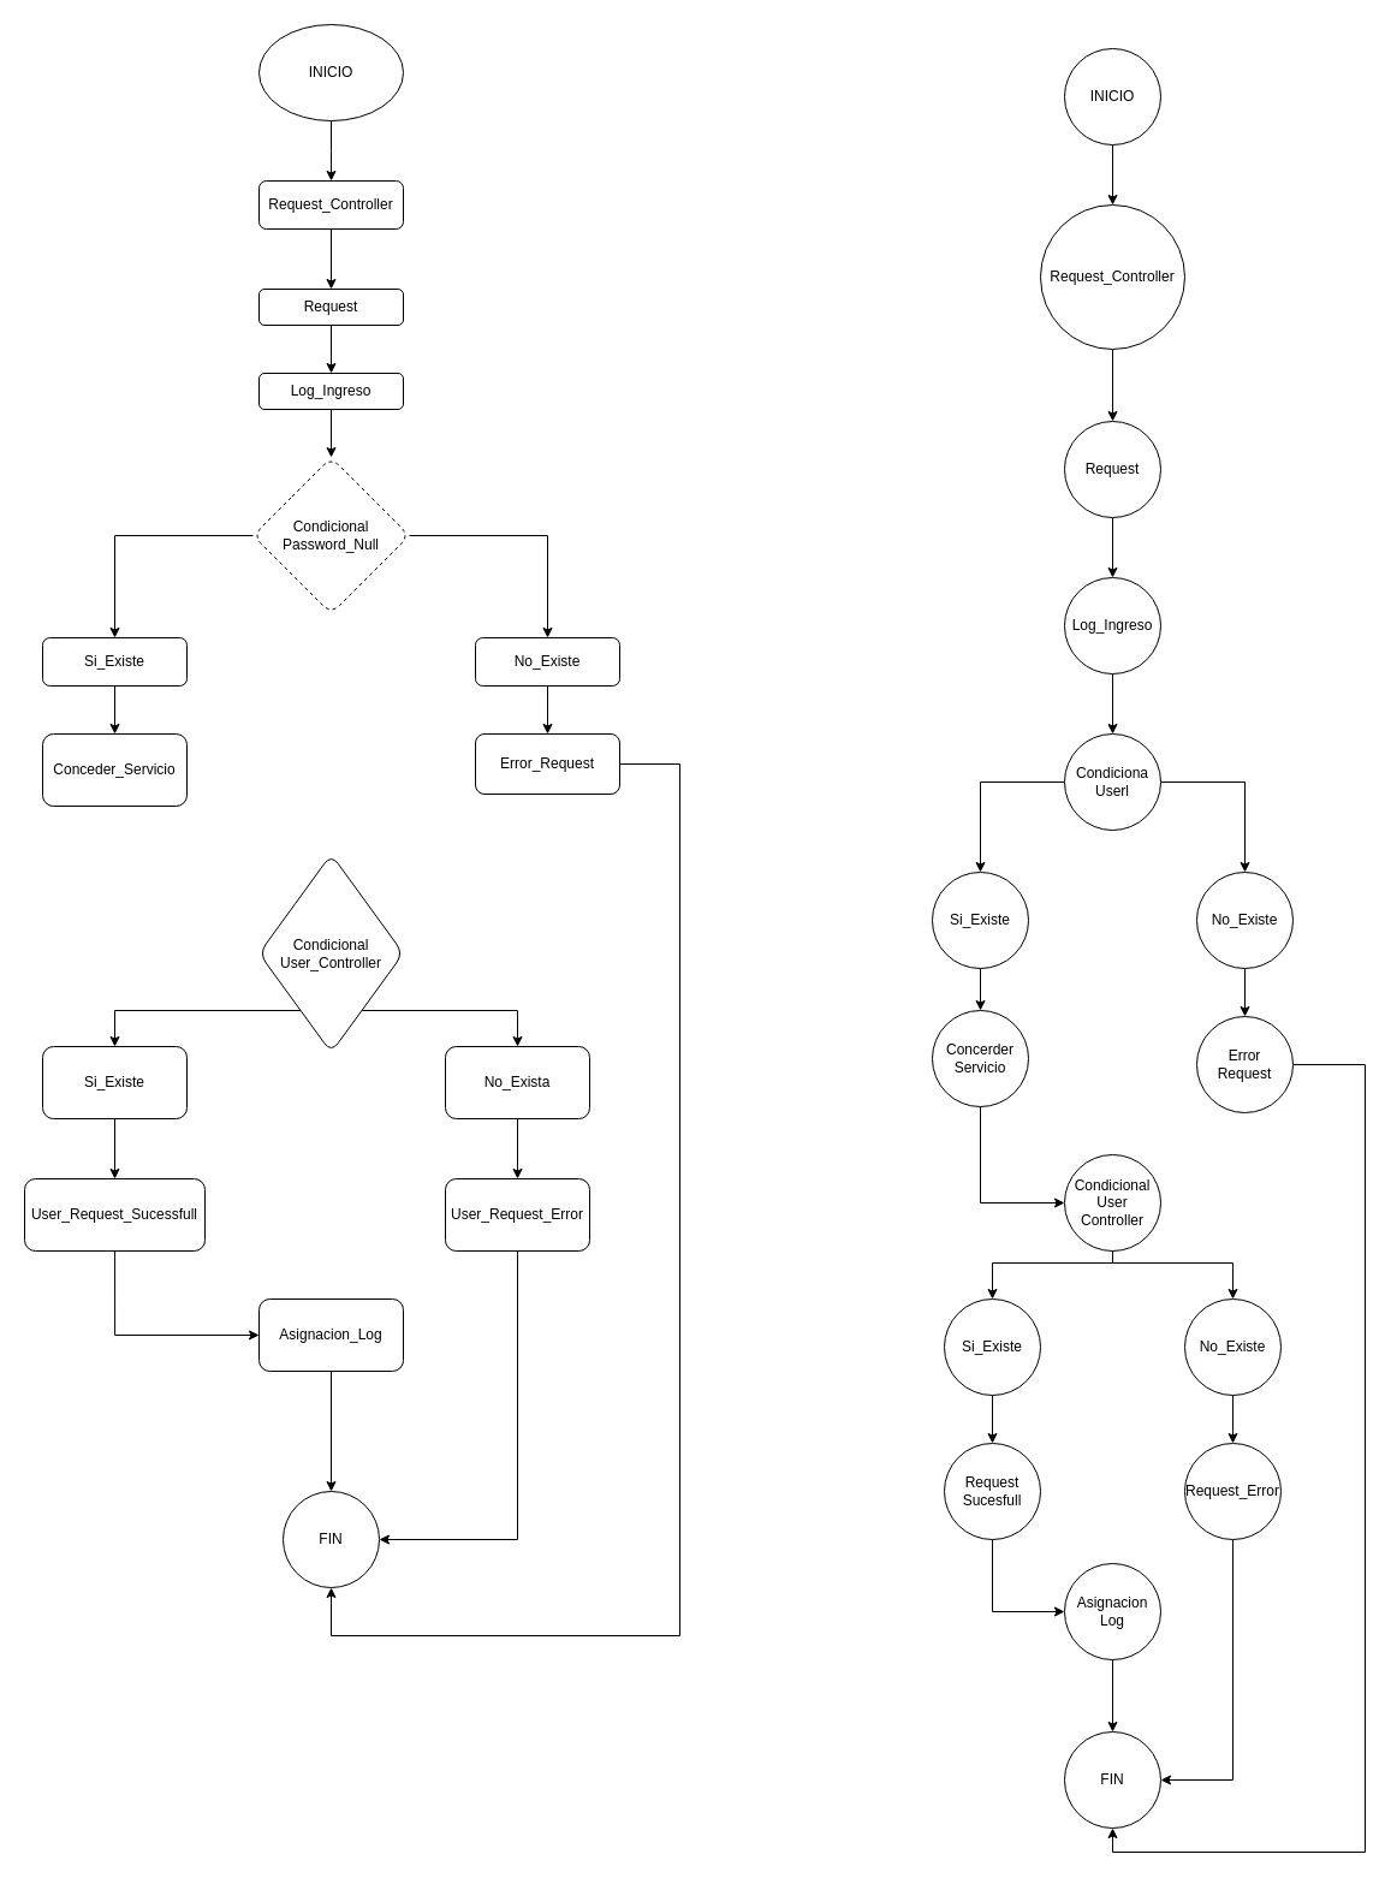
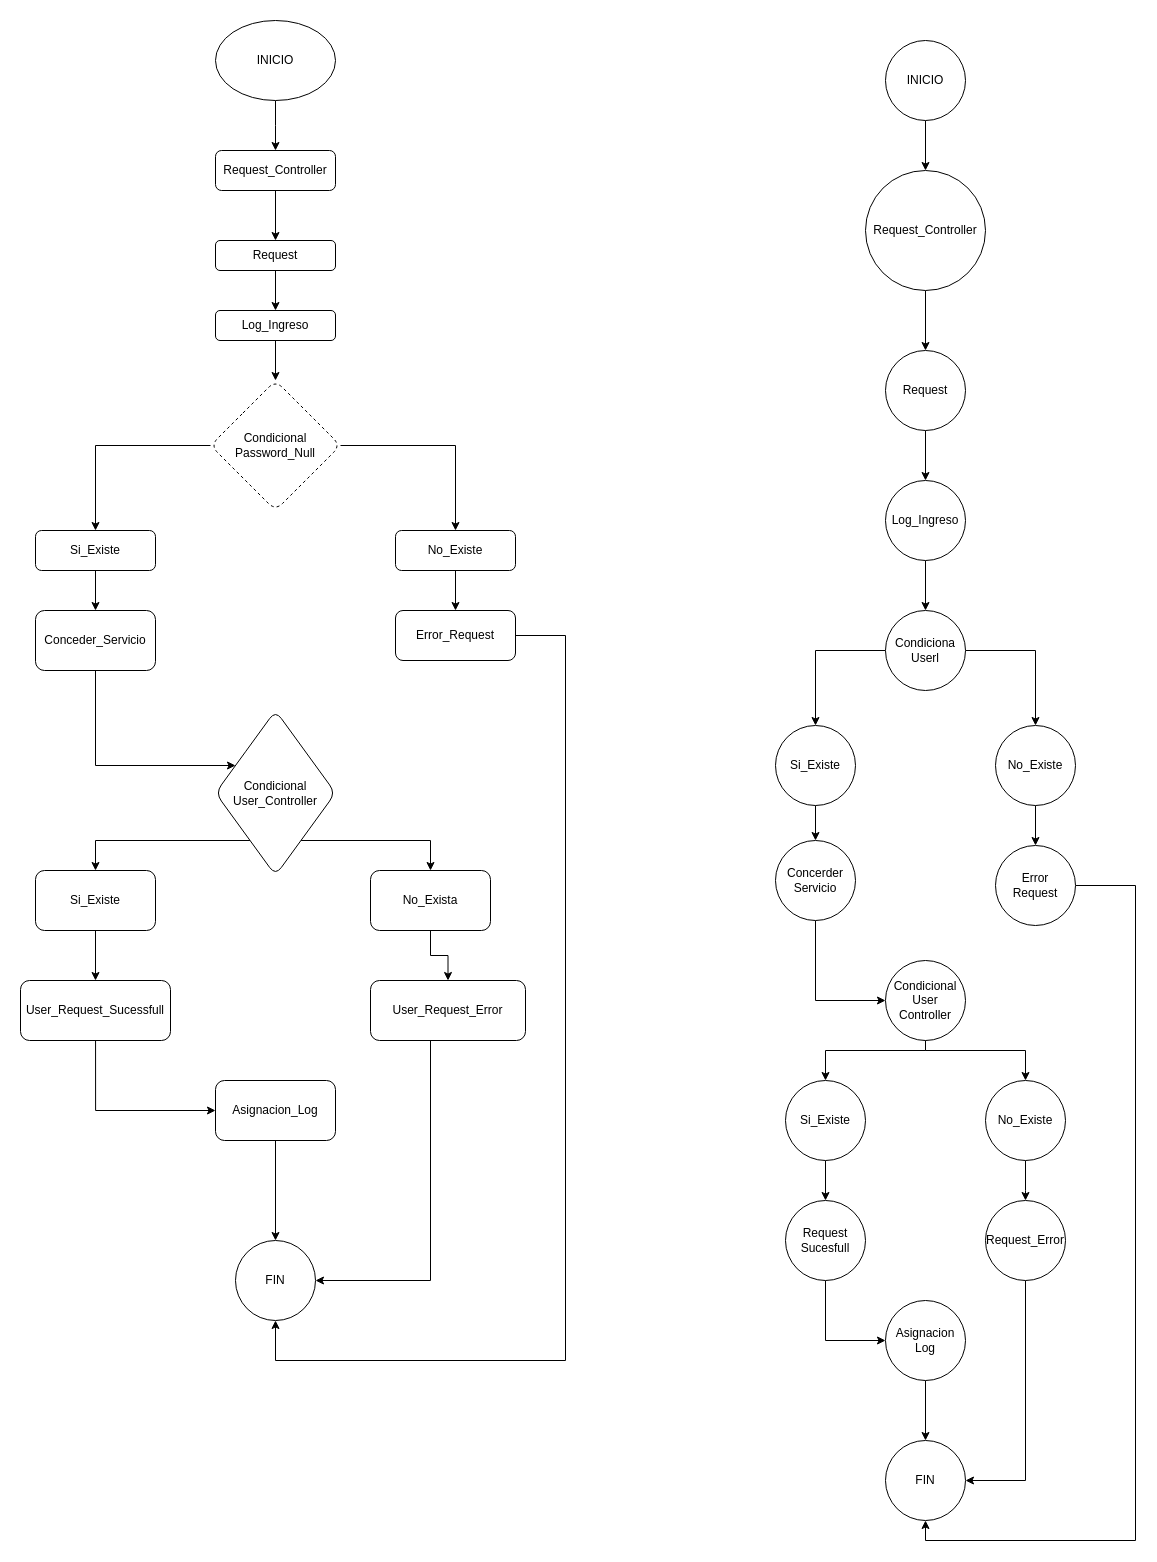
  <mxCell id="0" />
  <mxCell id="1" parent="0" />
  <mxCell id="2" style="edgeStyle=orthogonalEdgeStyle;rounded=0;orthogonalLoop=1;jettySize=auto;html=1;" parent="1" source="3" edge="1"><mxGeometry relative="1" as="geometry"><mxPoint x="275" y="150" as="targetPoint" /></mxGeometry></mxCell>
  <mxCell id="3" value="INICIO" style="ellipse;whiteSpace=wrap;html=1;" parent="1" vertex="1"><mxGeometry x="215" y="20" width="120" height="80" as="geometry" /></mxCell>
  <mxCell id="4" value="" style="edgeStyle=orthogonalEdgeStyle;rounded=0;orthogonalLoop=1;jettySize=auto;html=1;" parent="1" source="5" target="7" edge="1"><mxGeometry relative="1" as="geometry" /></mxCell>
  <mxCell id="5" value="Request_Controller" style="rounded=1;whiteSpace=wrap;html=1;" parent="1" vertex="1"><mxGeometry x="215" y="150" width="120" height="40" as="geometry" /></mxCell>
  <mxCell id="6" value="" style="edgeStyle=orthogonalEdgeStyle;rounded=0;orthogonalLoop=1;jettySize=auto;html=1;" parent="1" source="7" target="9" edge="1"><mxGeometry relative="1" as="geometry" /></mxCell>
  <mxCell id="7" value="Request" style="whiteSpace=wrap;html=1;rounded=1;" parent="1" vertex="1"><mxGeometry x="215" y="240" width="120" height="30" as="geometry" /></mxCell>
  <mxCell id="8" value="" style="edgeStyle=orthogonalEdgeStyle;rounded=0;orthogonalLoop=1;jettySize=auto;html=1;" parent="1" source="9" target="12" edge="1"><mxGeometry relative="1" as="geometry" /></mxCell>
  <mxCell id="9" value="Log_Ingreso" style="whiteSpace=wrap;html=1;rounded=1;" parent="1" vertex="1"><mxGeometry x="215" y="310" width="120" height="30" as="geometry" /></mxCell>
  <mxCell id="10" value="" style="edgeStyle=orthogonalEdgeStyle;rounded=0;orthogonalLoop=1;jettySize=auto;html=1;" parent="1" source="12" target="14" edge="1"><mxGeometry relative="1" as="geometry" /></mxCell>
  <mxCell id="11" value="" style="edgeStyle=orthogonalEdgeStyle;rounded=0;orthogonalLoop=1;jettySize=auto;html=1;" parent="1" source="12" target="18" edge="1"><mxGeometry relative="1" as="geometry" /></mxCell>
  <mxCell id="12" value="Condicional&lt;div&gt;Password_Null&lt;/div&gt;" style="rhombus;whiteSpace=wrap;html=1;rounded=1;dashed=1;" parent="1" vertex="1"><mxGeometry x="210" y="380" width="130" height="130" as="geometry" /></mxCell>
  <mxCell id="13" value="" style="edgeStyle=orthogonalEdgeStyle;rounded=0;orthogonalLoop=1;jettySize=auto;html=1;" parent="1" source="14" target="16" edge="1"><mxGeometry relative="1" as="geometry" /></mxCell>
  <mxCell id="14" value="Si_Existe" style="whiteSpace=wrap;html=1;rounded=1;" parent="1" vertex="1"><mxGeometry x="35" y="530" width="120" height="40" as="geometry" /></mxCell>
+ <mxCell id="15" value="" style="edgeStyle=orthogonalEdgeStyle;rounded=0;orthogonalLoop=1;jettySize=auto;html=1;" parent="1" source="16" target="23" edge="1"><mxGeometry relative="1" as="geometry"><Array as="points"><mxPoint x="95" y="765" /></Array></mxGeometry></mxCell>
  <mxCell id="16" value="Conceder_Servicio" style="whiteSpace=wrap;html=1;rounded=1;" parent="1" vertex="1"><mxGeometry x="35" y="610" width="120" height="60" as="geometry" /></mxCell>
  <mxCell id="17" value="" style="edgeStyle=orthogonalEdgeStyle;rounded=0;orthogonalLoop=1;jettySize=auto;html=1;" parent="1" source="18" target="20" edge="1"><mxGeometry relative="1" as="geometry" /></mxCell>
  <mxCell id="18" value="No_Existe" style="whiteSpace=wrap;html=1;rounded=1;" parent="1" vertex="1"><mxGeometry x="395" y="530" width="120" height="40" as="geometry" /></mxCell>
  <mxCell id="19" style="edgeStyle=orthogonalEdgeStyle;rounded=0;orthogonalLoop=1;jettySize=auto;html=1;" parent="1" source="20" target="32" edge="1"><mxGeometry relative="1" as="geometry"><Array as="points"><mxPoint x="565" y="635" /><mxPoint x="565" y="1360" /><mxPoint x="275" y="1360" /></Array></mxGeometry></mxCell>
  <mxCell id="20" value="Error_Request" style="whiteSpace=wrap;html=1;rounded=1;" parent="1" vertex="1"><mxGeometry x="395" y="610" width="120" height="50" as="geometry" /></mxCell>
  <mxCell id="21" value="" style="edgeStyle=orthogonalEdgeStyle;rounded=0;orthogonalLoop=1;jettySize=auto;html=1;" parent="1" source="23" target="25" edge="1"><mxGeometry relative="1" as="geometry"><Array as="points"><mxPoint x="275" y="840" /><mxPoint x="95" y="840" /></Array></mxGeometry></mxCell>
  <mxCell id="22" value="" style="edgeStyle=orthogonalEdgeStyle;rounded=0;orthogonalLoop=1;jettySize=auto;html=1;" parent="1" source="23" target="27" edge="1"><mxGeometry relative="1" as="geometry"><Array as="points"><mxPoint x="275" y="840" /><mxPoint x="430" y="840" /></Array></mxGeometry></mxCell>
  <mxCell id="23" value="Condicional&lt;div&gt;User_Controller&lt;/div&gt;" style="rhombus;whiteSpace=wrap;html=1;rounded=1;" parent="1" vertex="1"><mxGeometry x="215" y="710" width="120" height="165" as="geometry" /></mxCell>
  <mxCell id="24" value="" style="edgeStyle=orthogonalEdgeStyle;rounded=0;orthogonalLoop=1;jettySize=auto;html=1;" parent="1" source="25" target="29" edge="1"><mxGeometry relative="1" as="geometry" /></mxCell>
  <mxCell id="25" value="Si_Existe" style="whiteSpace=wrap;html=1;rounded=1;" parent="1" vertex="1"><mxGeometry x="35" y="870" width="120" height="60" as="geometry" /></mxCell>
  <mxCell id="26" value="" style="edgeStyle=orthogonalEdgeStyle;rounded=0;orthogonalLoop=1;jettySize=auto;html=1;" parent="1" source="27" target="34" edge="1"><mxGeometry relative="1" as="geometry" /></mxCell>
  <mxCell id="27" value="No_Exista" style="whiteSpace=wrap;html=1;rounded=1;" parent="1" vertex="1"><mxGeometry x="370" y="870" width="120" height="60" as="geometry" /></mxCell>
  <mxCell id="28" value="" style="edgeStyle=orthogonalEdgeStyle;rounded=0;orthogonalLoop=1;jettySize=auto;html=1;" parent="1" target="31" edge="1"><mxGeometry relative="1" as="geometry"><mxPoint x="95.059" y="1020" as="sourcePoint" /><Array as="points"><mxPoint x="95" y="1110" /></Array></mxGeometry></mxCell>
  <mxCell id="29" value="User_Request_Sucessfull" style="whiteSpace=wrap;html=1;rounded=1;" parent="1" vertex="1"><mxGeometry x="20" y="980" width="150" height="60" as="geometry" /></mxCell>
  <mxCell id="30" value="" style="edgeStyle=orthogonalEdgeStyle;rounded=0;orthogonalLoop=1;jettySize=auto;html=1;" parent="1" source="31" target="32" edge="1"><mxGeometry relative="1" as="geometry" /></mxCell>
  <mxCell id="31" value="Asignacion_Log" style="whiteSpace=wrap;html=1;rounded=1;" parent="1" vertex="1"><mxGeometry x="215" y="1080" width="120" height="60" as="geometry" /></mxCell>
  <mxCell id="32" value="FIN" style="ellipse;whiteSpace=wrap;html=1;rounded=1;" parent="1" vertex="1"><mxGeometry x="235" y="1240" width="80" height="80" as="geometry" /></mxCell>
  <mxCell id="33" style="edgeStyle=orthogonalEdgeStyle;rounded=0;orthogonalLoop=1;jettySize=auto;html=1;" parent="1" source="34" target="32" edge="1"><mxGeometry relative="1" as="geometry"><Array as="points"><mxPoint x="430" y="1280" /></Array></mxGeometry></mxCell>
- <mxCell id="34" value="User_Request_Error" style="whiteSpace=wrap;html=1;rounded=1;" parent="1" vertex="1"><mxGeometry x="370" y="980" width="120" height="60" as="geometry" /></mxCell>
+ <mxCell id="34" value="User_Request_Error" style="whiteSpace=wrap;html=1;rounded=1;" parent="1" vertex="1"><mxGeometry x="370" y="980" width="155" height="60" as="geometry" /></mxCell>
  <mxCell id="35" value="" style="edgeStyle=orthogonalEdgeStyle;rounded=0;orthogonalLoop=1;jettySize=auto;html=1;" parent="1" source="36" target="38" edge="1"><mxGeometry relative="1" as="geometry" /></mxCell>
  <mxCell id="36" value="INICIO" style="ellipse;whiteSpace=wrap;html=1;aspect=fixed;" parent="1" vertex="1"><mxGeometry x="885" y="40" width="80" height="80" as="geometry" /></mxCell>
  <mxCell id="37" value="" style="edgeStyle=orthogonalEdgeStyle;rounded=0;orthogonalLoop=1;jettySize=auto;html=1;" parent="1" source="38" target="40" edge="1"><mxGeometry relative="1" as="geometry" /></mxCell>
  <mxCell id="38" value="Request_Controller" style="ellipse;whiteSpace=wrap;html=1;" parent="1" vertex="1"><mxGeometry x="865" y="170" width="120" height="120" as="geometry" /></mxCell>
  <mxCell id="39" value="" style="edgeStyle=orthogonalEdgeStyle;rounded=0;orthogonalLoop=1;jettySize=auto;html=1;" parent="1" source="40" target="42" edge="1"><mxGeometry relative="1" as="geometry" /></mxCell>
  <mxCell id="40" value="Request" style="ellipse;whiteSpace=wrap;html=1;" parent="1" vertex="1"><mxGeometry x="885" y="350" width="80" height="80" as="geometry" /></mxCell>
  <mxCell id="41" value="" style="edgeStyle=orthogonalEdgeStyle;rounded=0;orthogonalLoop=1;jettySize=auto;html=1;" parent="1" source="42" target="45" edge="1"><mxGeometry relative="1" as="geometry" /></mxCell>
  <mxCell id="42" value="Log_Ingreso" style="ellipse;whiteSpace=wrap;html=1;" parent="1" vertex="1"><mxGeometry x="885" y="480" width="80" height="80" as="geometry" /></mxCell>
  <mxCell id="43" value="" style="edgeStyle=orthogonalEdgeStyle;rounded=0;orthogonalLoop=1;jettySize=auto;html=1;" parent="1" source="45" target="47" edge="1"><mxGeometry relative="1" as="geometry" /></mxCell>
  <mxCell id="44" value="" style="edgeStyle=orthogonalEdgeStyle;rounded=0;orthogonalLoop=1;jettySize=auto;html=1;" parent="1" source="45" target="49" edge="1"><mxGeometry relative="1" as="geometry" /></mxCell>
  <mxCell id="45" value="Condiciona&lt;div&gt;Userl&lt;/div&gt;" style="ellipse;whiteSpace=wrap;html=1;" parent="1" vertex="1"><mxGeometry x="885" y="610" width="80" height="80" as="geometry" /></mxCell>
  <mxCell id="46" value="" style="edgeStyle=orthogonalEdgeStyle;rounded=0;orthogonalLoop=1;jettySize=auto;html=1;" parent="1" source="47" target="51" edge="1"><mxGeometry relative="1" as="geometry" /></mxCell>
  <mxCell id="47" value="Si_Existe" style="ellipse;whiteSpace=wrap;html=1;" parent="1" vertex="1"><mxGeometry x="775" y="725" width="80" height="80" as="geometry" /></mxCell>
  <mxCell id="48" value="" style="edgeStyle=orthogonalEdgeStyle;rounded=0;orthogonalLoop=1;jettySize=auto;html=1;" parent="1" source="49" target="53" edge="1"><mxGeometry relative="1" as="geometry" /></mxCell>
  <mxCell id="49" value="No_Existe" style="ellipse;whiteSpace=wrap;html=1;" parent="1" vertex="1"><mxGeometry x="995" y="725" width="80" height="80" as="geometry" /></mxCell>
  <mxCell id="50" value="" style="edgeStyle=orthogonalEdgeStyle;rounded=0;orthogonalLoop=1;jettySize=auto;html=1;" parent="1" source="51" target="56" edge="1"><mxGeometry relative="1" as="geometry"><Array as="points"><mxPoint x="815" y="1000" /></Array></mxGeometry></mxCell>
  <mxCell id="51" value="Concerder&lt;div&gt;Servicio&lt;/div&gt;" style="ellipse;whiteSpace=wrap;html=1;" parent="1" vertex="1"><mxGeometry x="775" y="840" width="80" height="80" as="geometry" /></mxCell>
  <mxCell id="52" style="edgeStyle=orthogonalEdgeStyle;rounded=0;orthogonalLoop=1;jettySize=auto;html=1;entryX=0.5;entryY=1;entryDx=0;entryDy=0;" parent="1" source="53" target="65" edge="1"><mxGeometry relative="1" as="geometry"><Array as="points"><mxPoint x="1135" y="885" /><mxPoint x="1135" y="1540" /><mxPoint x="925" y="1540" /></Array></mxGeometry></mxCell>
  <mxCell id="53" value="Error&lt;div&gt;Request&lt;/div&gt;" style="ellipse;whiteSpace=wrap;html=1;" parent="1" vertex="1"><mxGeometry x="995" y="845" width="80" height="80" as="geometry" /></mxCell>
  <mxCell id="54" value="" style="edgeStyle=orthogonalEdgeStyle;rounded=0;orthogonalLoop=1;jettySize=auto;html=1;" parent="1" source="56" target="58" edge="1"><mxGeometry relative="1" as="geometry"><Array as="points"><mxPoint x="925" y="1050" /><mxPoint x="825" y="1050" /></Array></mxGeometry></mxCell>
  <mxCell id="55" value="" style="edgeStyle=orthogonalEdgeStyle;rounded=0;orthogonalLoop=1;jettySize=auto;html=1;" parent="1" source="56" target="60" edge="1"><mxGeometry relative="1" as="geometry"><Array as="points"><mxPoint x="925" y="1050" /><mxPoint x="1025" y="1050" /></Array></mxGeometry></mxCell>
  <mxCell id="56" value="Condicional&lt;div&gt;User&lt;/div&gt;&lt;div&gt;Controller&lt;/div&gt;" style="ellipse;whiteSpace=wrap;html=1;" parent="1" vertex="1"><mxGeometry x="885" y="960" width="80" height="80" as="geometry" /></mxCell>
  <mxCell id="57" value="" style="edgeStyle=orthogonalEdgeStyle;rounded=0;orthogonalLoop=1;jettySize=auto;html=1;" parent="1" source="58" target="62" edge="1"><mxGeometry relative="1" as="geometry" /></mxCell>
  <mxCell id="58" value="Si_Existe" style="ellipse;whiteSpace=wrap;html=1;" parent="1" vertex="1"><mxGeometry x="785" y="1080" width="80" height="80" as="geometry" /></mxCell>
  <mxCell id="59" value="" style="edgeStyle=orthogonalEdgeStyle;rounded=0;orthogonalLoop=1;jettySize=auto;html=1;" parent="1" source="60" target="67" edge="1"><mxGeometry relative="1" as="geometry"><Array as="points"><mxPoint x="1025" y="1190" /><mxPoint x="1025" y="1190" /></Array></mxGeometry></mxCell>
  <mxCell id="60" value="No_Existe" style="ellipse;whiteSpace=wrap;html=1;" parent="1" vertex="1"><mxGeometry x="985" y="1080" width="80" height="80" as="geometry" /></mxCell>
  <mxCell id="61" value="" style="edgeStyle=orthogonalEdgeStyle;rounded=0;orthogonalLoop=1;jettySize=auto;html=1;" parent="1" source="62" target="64" edge="1"><mxGeometry relative="1" as="geometry"><Array as="points"><mxPoint x="825" y="1340" /></Array></mxGeometry></mxCell>
  <mxCell id="62" value="Request&lt;div&gt;Sucesfull&lt;/div&gt;" style="ellipse;whiteSpace=wrap;html=1;" parent="1" vertex="1"><mxGeometry x="785" y="1200" width="80" height="80" as="geometry" /></mxCell>
  <mxCell id="63" value="" style="edgeStyle=orthogonalEdgeStyle;rounded=0;orthogonalLoop=1;jettySize=auto;html=1;" parent="1" source="64" target="65" edge="1"><mxGeometry relative="1" as="geometry" /></mxCell>
  <mxCell id="64" value="Asignacion&lt;div&gt;Log&lt;/div&gt;" style="ellipse;whiteSpace=wrap;html=1;" parent="1" vertex="1"><mxGeometry x="885" y="1300" width="80" height="80" as="geometry" /></mxCell>
  <mxCell id="65" value="FIN" style="ellipse;whiteSpace=wrap;html=1;" parent="1" vertex="1"><mxGeometry x="885" y="1440" width="80" height="80" as="geometry" /></mxCell>
  <mxCell id="66" style="edgeStyle=orthogonalEdgeStyle;rounded=0;orthogonalLoop=1;jettySize=auto;html=1;entryX=1;entryY=0.5;entryDx=0;entryDy=0;" parent="1" source="67" target="65" edge="1"><mxGeometry relative="1" as="geometry"><Array as="points"><mxPoint x="1025" y="1480" /></Array></mxGeometry></mxCell>
  <mxCell id="67" value="Request_Error" style="ellipse;whiteSpace=wrap;html=1;" parent="1" vertex="1"><mxGeometry x="985" y="1200" width="80" height="80" as="geometry" /></mxCell>
